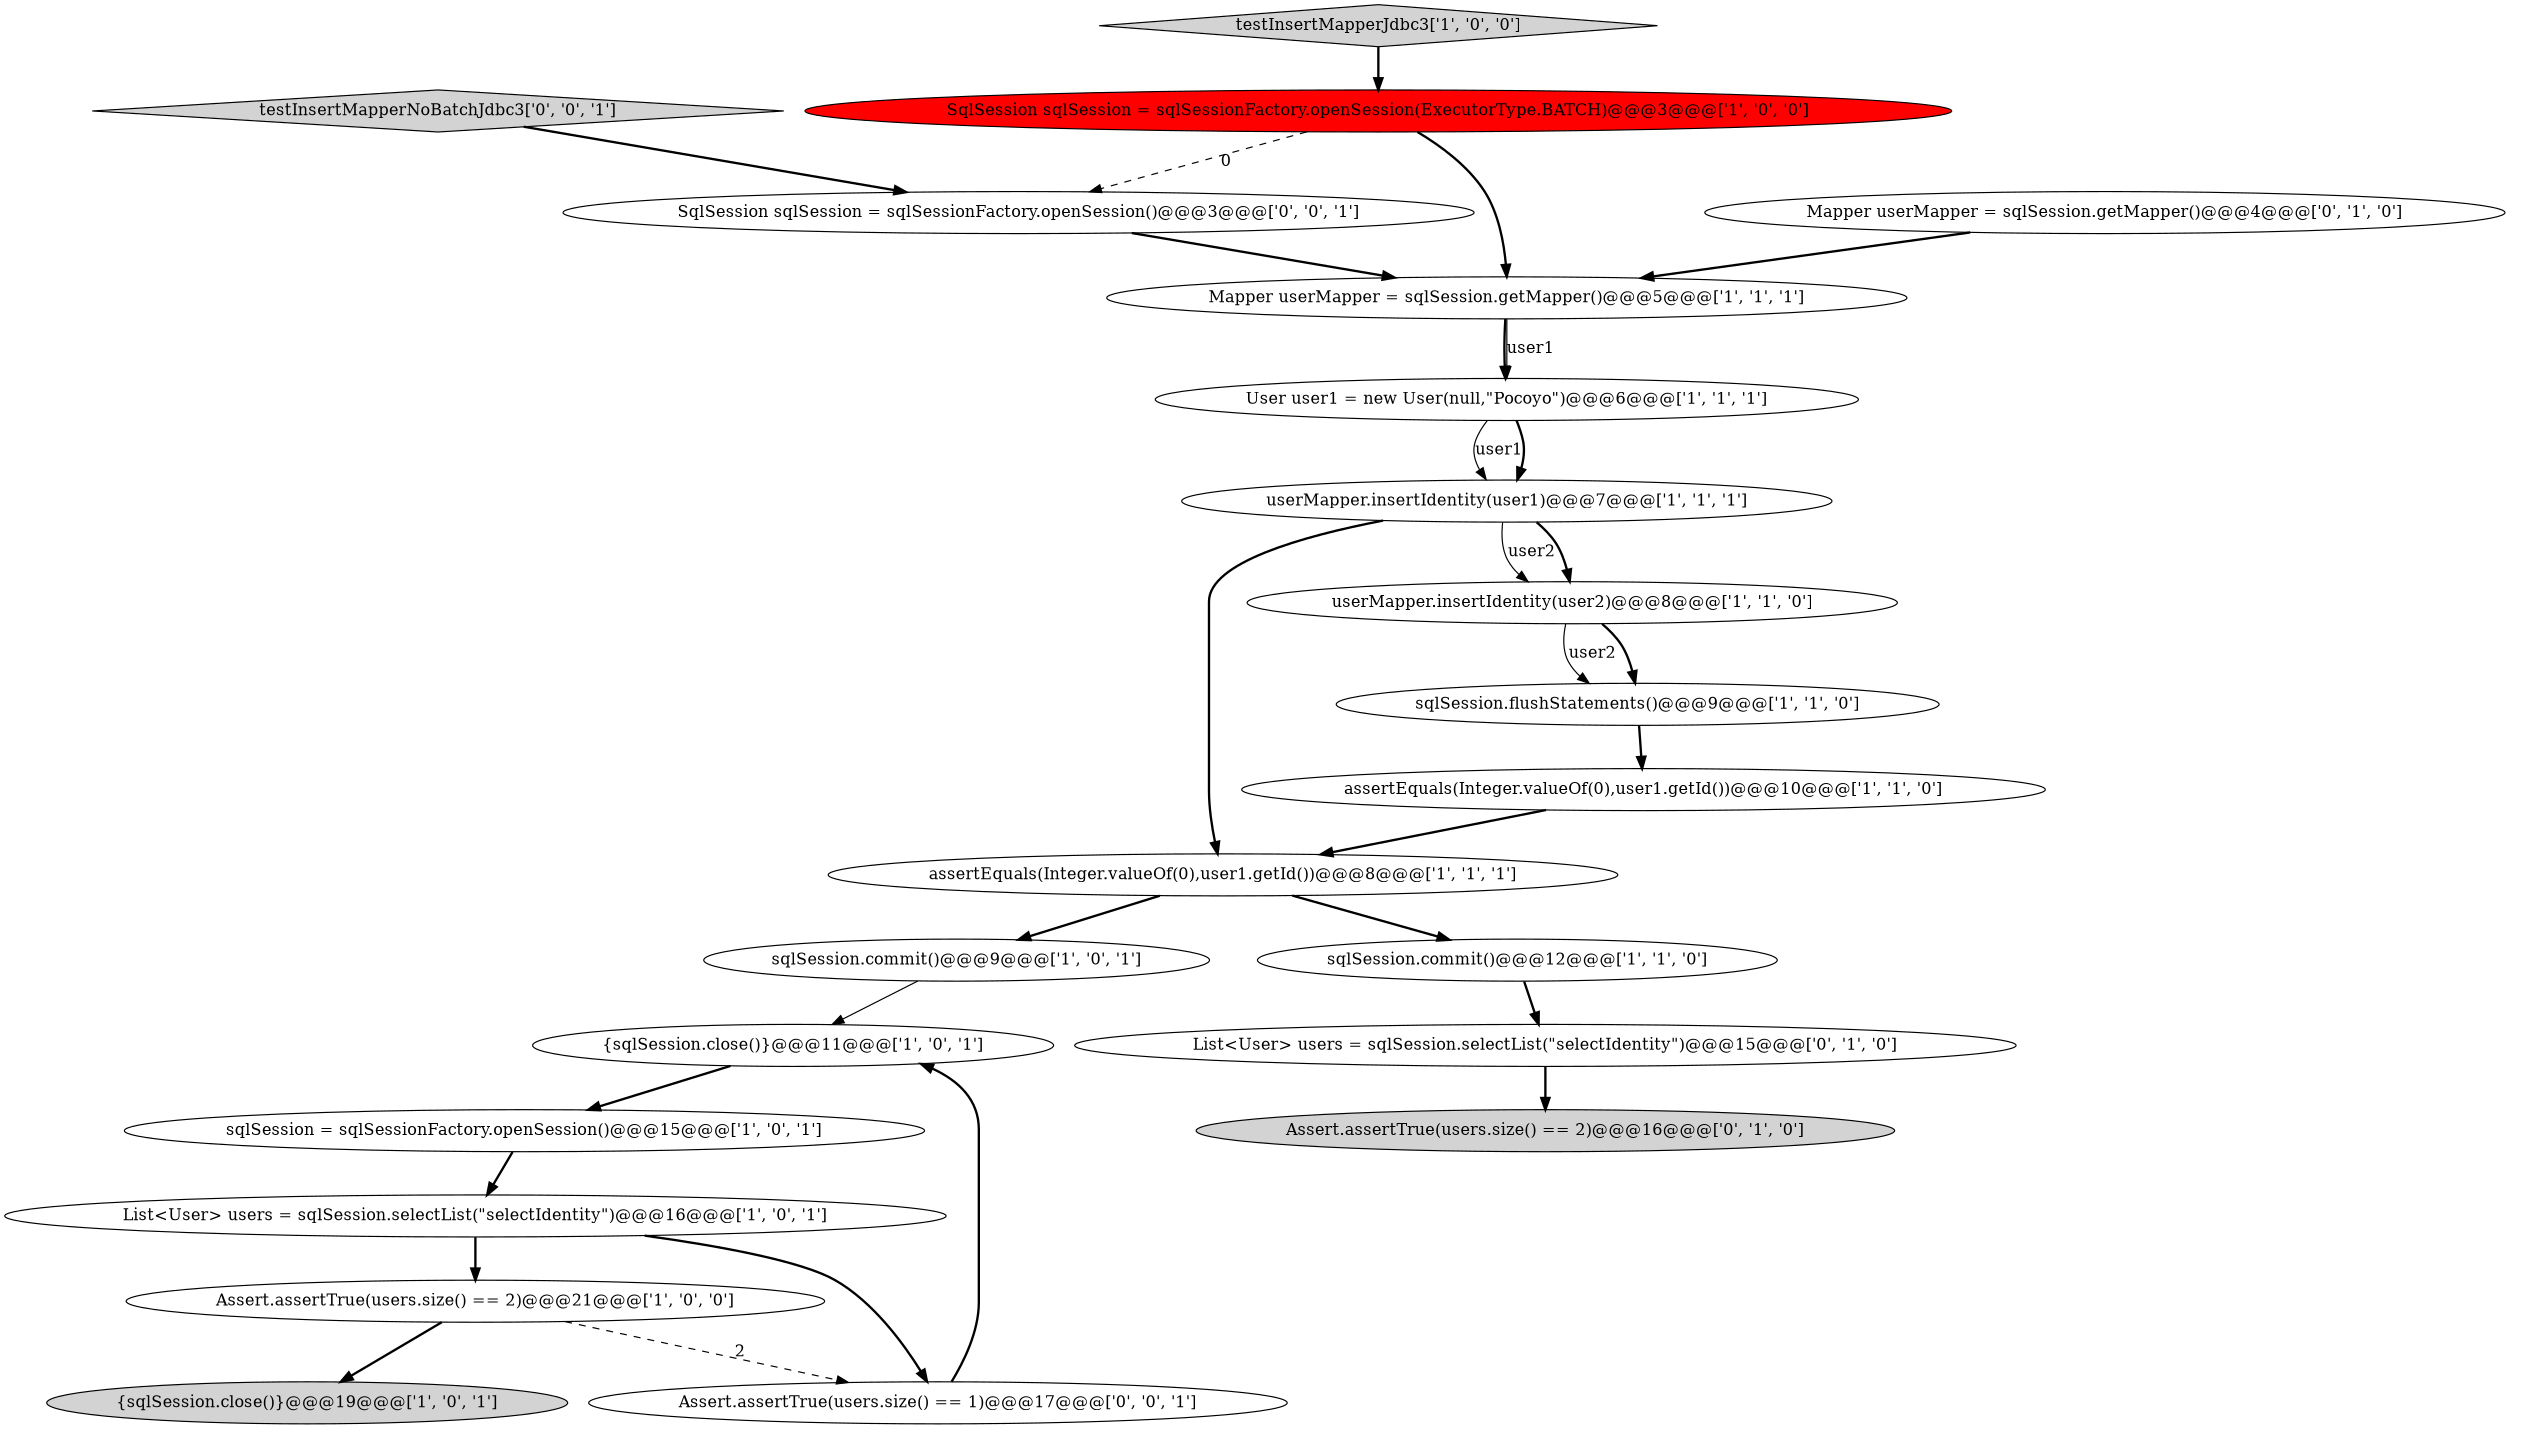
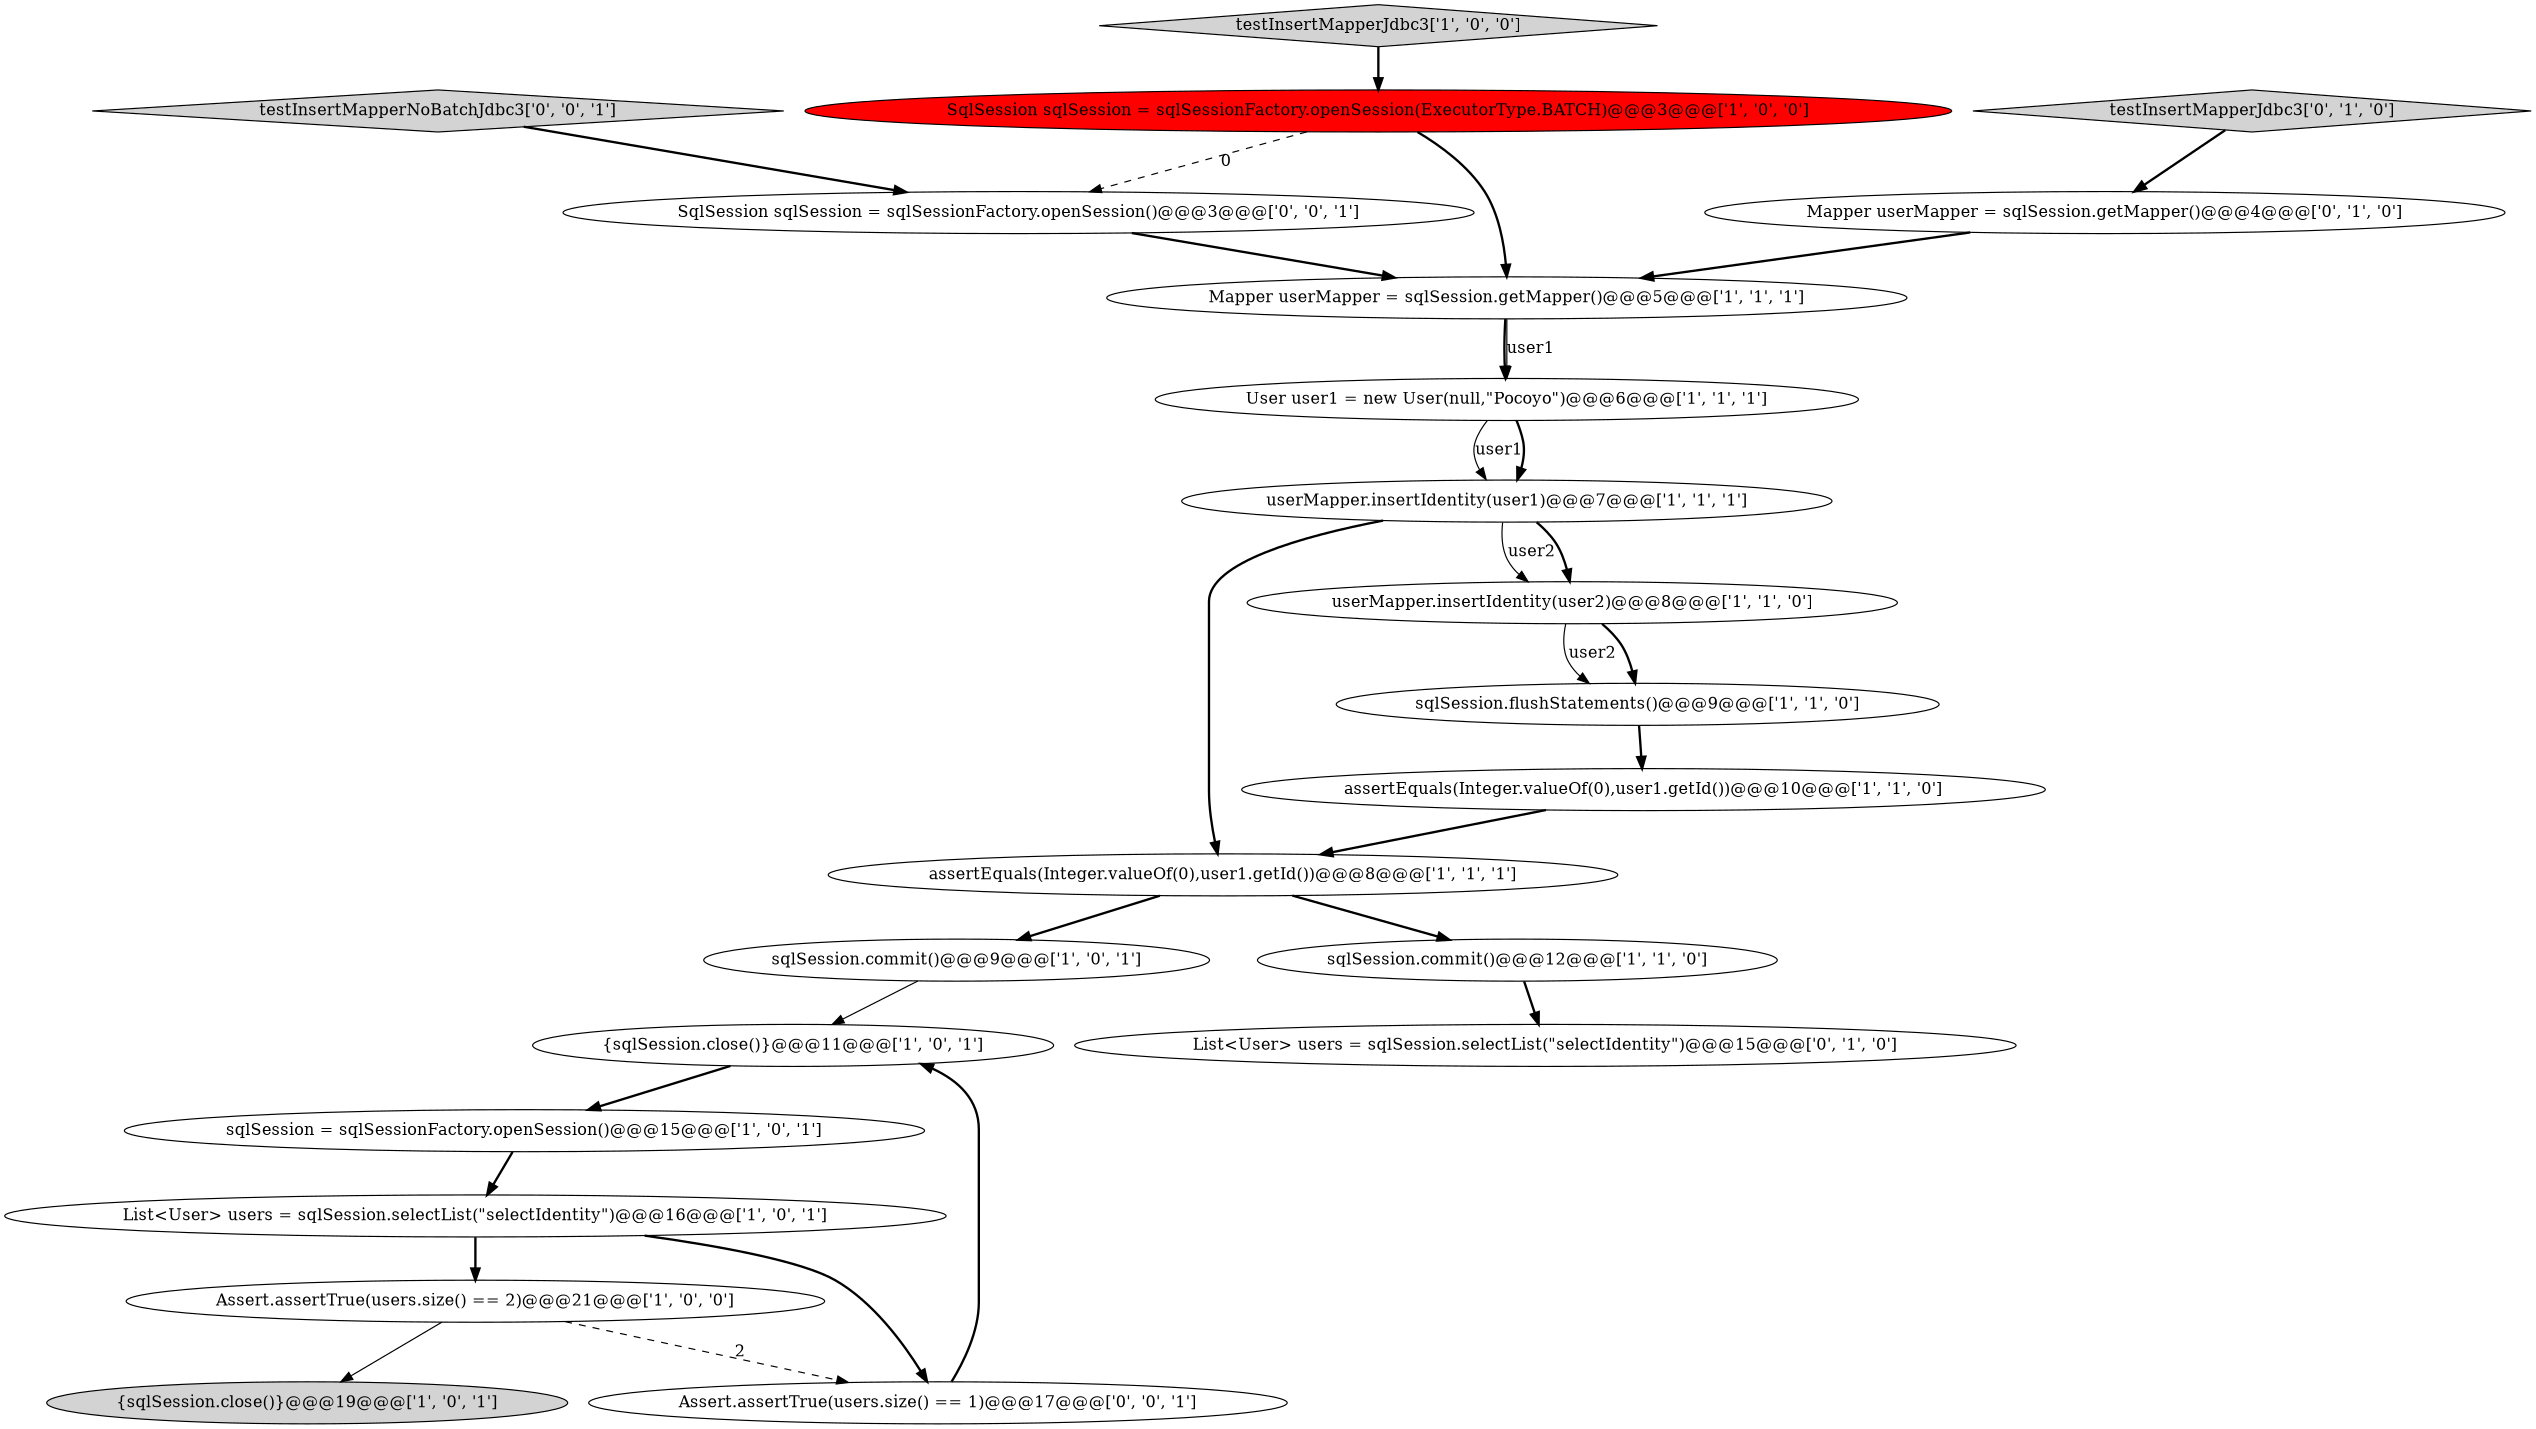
  digraph {
    node [fillcolor=white shape=ellipse style=filled]
    edge [style=bold]
    n1 [label="Mapper userMapper = sqlSession.getMapper()@@@4@@@['0', '1', '0']"]
    n2 [label="Mapper userMapper = sqlSession.getMapper()@@@5@@@['1', '1', '1']"]
    n3 [label="User user1 = new User(null,\"Pocoyo\")@@@6@@@['1', '1', '1']"]
    n4 [label="userMapper.insertIdentity(user1)@@@7@@@['1', '1', '1']"]
    n5 [label="assertEquals(Integer.valueOf(0),user1.getId())@@@8@@@['1', '1', '1']"]
    n6 [label="userMapper.insertIdentity(user2)@@@8@@@['1', '1', '0']"]
    n7 [label="assertEquals(Integer.valueOf(0),user1.getId())@@@10@@@['1', '1', '0']"]
    n8 [label="sqlSession.commit()@@@9@@@['1', '0', '1']"]
    n9 [label="sqlSession.commit()@@@12@@@['1', '1', '0']"]
    n10 [label="Assert.assertTrue(users.size() == 2)@@@21@@@['1', '0', '0']"]
    n11 [label="Assert.assertTrue(users.size() == 1)@@@17@@@['0', '0', '1']"]
    n12 [fillcolor=lightgray label="{sqlSession.close()}@@@19@@@['1', '0', '1']"]
    n13 [label="{sqlSession.close()}@@@11@@@['1', '0', '1']"]
    n14 [fillcolor=lightgray label="testInsertMapperNoBatchJdbc3['0', '0', '1']" shape=diamond]
    n15 [label="SqlSession sqlSession = sqlSessionFactory.openSession()@@@3@@@['0', '0', '1']"]
    n16 [label="sqlSession = sqlSessionFactory.openSession()@@@15@@@['1', '0', '1']"]
    n17 [label="List<User> users = sqlSession.selectList(\"selectIdentity\")@@@16@@@['1', '0', '1']"]
+   n18 [fillcolor=lightgray label="testInsertMapperJdbc3['0', '1', '0']" shape=diamond]
    n19 [fillcolor=red label="SqlSession sqlSession = sqlSessionFactory.openSession(ExecutorType.BATCH)@@@3@@@['1', '0', '0']"]
    n20 [fillcolor=lightgray label="testInsertMapperJdbc3['1', '0', '0']" shape=diamond]
    n21 [label="sqlSession.flushStatements()@@@9@@@['1', '1', '0']"]
    n22 [label="List<User> users = sqlSession.selectList(\"selectIdentity\")@@@15@@@['0', '1', '0']"]
-   n23 [fillcolor=lightgray label="Assert.assertTrue(users.size() == 2)@@@16@@@['0', '1', '0']"]
    n1 -> n2
    n2 -> n3
    n2 -> n3 [label=user1 style=solid]
    n3 -> n4 [label=user1 style=solid]
    n3 -> n4
    n4 -> n5
    n4 -> n6 [label=user2 style=solid]
    n4 -> n6
    n5 -> n8
    n5 -> n9
    n6 -> n21
    n6 -> n21 [label=user2 style=solid]
    n7 -> n5
    n8 -> n13 [style=solid]
    n9 -> n22
    n10 -> n11 [label=2 style=dashed]
-   n10 -> n12
+   n10 -> n12 [style=solid]
    n11 -> n13
    n13 -> n16
    n14 -> n15
    n15 -> n2
    n16 -> n17
    n17 -> n10
    n17 -> n11
+   n18 -> n1
    n19 -> n2
    n19 -> n15 [label=0 style=dashed]
    n20 -> n19
    n21 -> n7
-   n22 -> n23
  }
